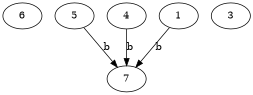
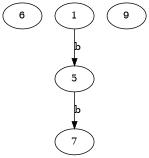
  strict digraph {
    n1 [label=6]
    5
    7
-   3
-   4
+   3 [label=9]
    1
    5 -> 7 [label=b]
-   4 -> 7 [label=b]
-   1 -> 7 [label=b]
+   1 -> 5 [label=b]
  }
